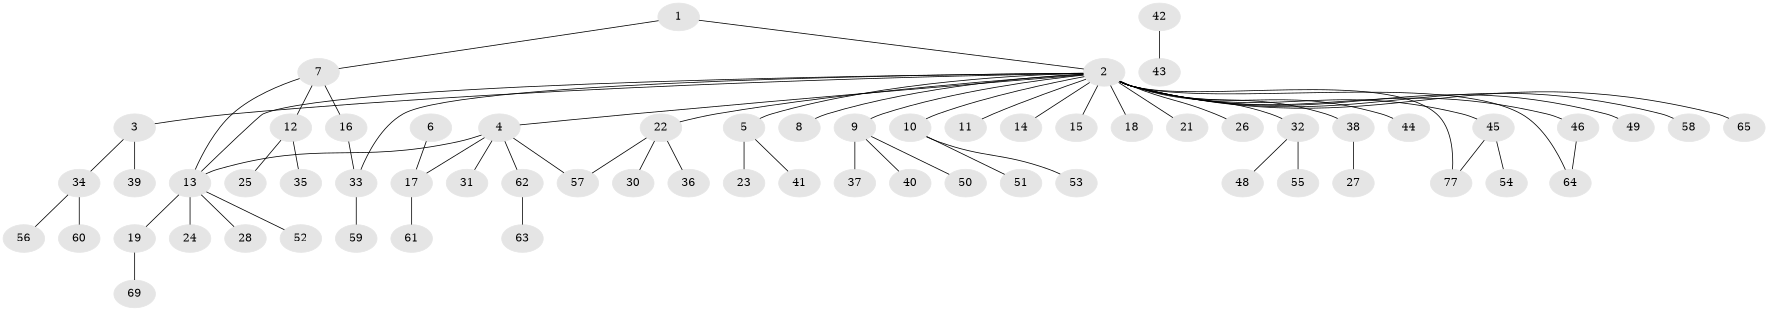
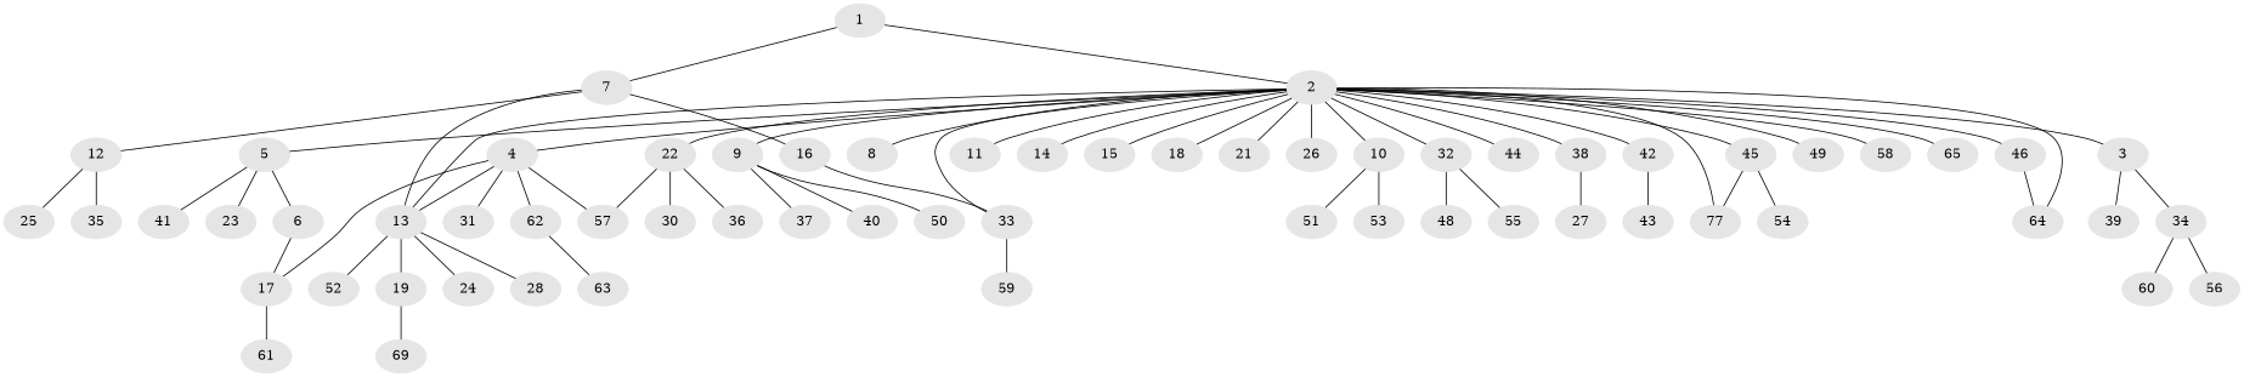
  graph {
    node [color=gray90 style=filled]
    1
    2
    7
    3
    4
    5
    8
    9
    10
    11
    13
    14
    15
    18
    21
    22
    26
    32
    33
    38
    42
    44
    45
    46
    n25 [label=77]
    49
    58
    64
    65
    12
    16
    34
    39
    17
    31
    57
    62
    6
    23
    41
    37
    40
    50
    51
    53
    19
    24
    28
    52
    30
    36
    48
    55
    59
    27
    43
    54
    56
    60
    61
    63
    25
    35
    n64 [label=69]
    1 -- 2
    1 -- 7
    2 -- 3
    2 -- 4
    2 -- 5
    2 -- 8
    2 -- 9
    2 -- 10
    2 -- 11
    2 -- 13
    2 -- 14
    2 -- 15
    2 -- 18
    2 -- 21
    2 -- 22
    2 -- 26
    2 -- 32
    2 -- 33
    2 -- 38
+   2 -- 42
    2 -- 44
    2 -- 45
    2 -- 46
    2 -- n25
    2 -- 49
    2 -- 58
    2 -- 64
    2 -- 65
    7 -- 13
    7 -- 12
    7 -- 16
    3 -- 34
    3 -- 39
    4 -- 13
    4 -- 17
    4 -- 31
    4 -- 57
    4 -- 62
+   5 -- 6
    5 -- 23
    5 -- 41
    9 -- 37
    9 -- 40
    9 -- 50
    10 -- 51
    10 -- 53
    13 -- 19
    13 -- 24
    13 -- 28
    13 -- 52
    22 -- 57
    22 -- 30
    22 -- 36
    32 -- 48
    32 -- 55
    33 -- 59
    38 -- 27
    42 -- 43
    45 -- n25
    45 -- 54
    46 -- 64
    12 -- 25
    12 -- 35
    16 -- 33
    34 -- 56
    34 -- 60
    17 -- 61
    62 -- 63
    6 -- 17
    19 -- n64
  }
